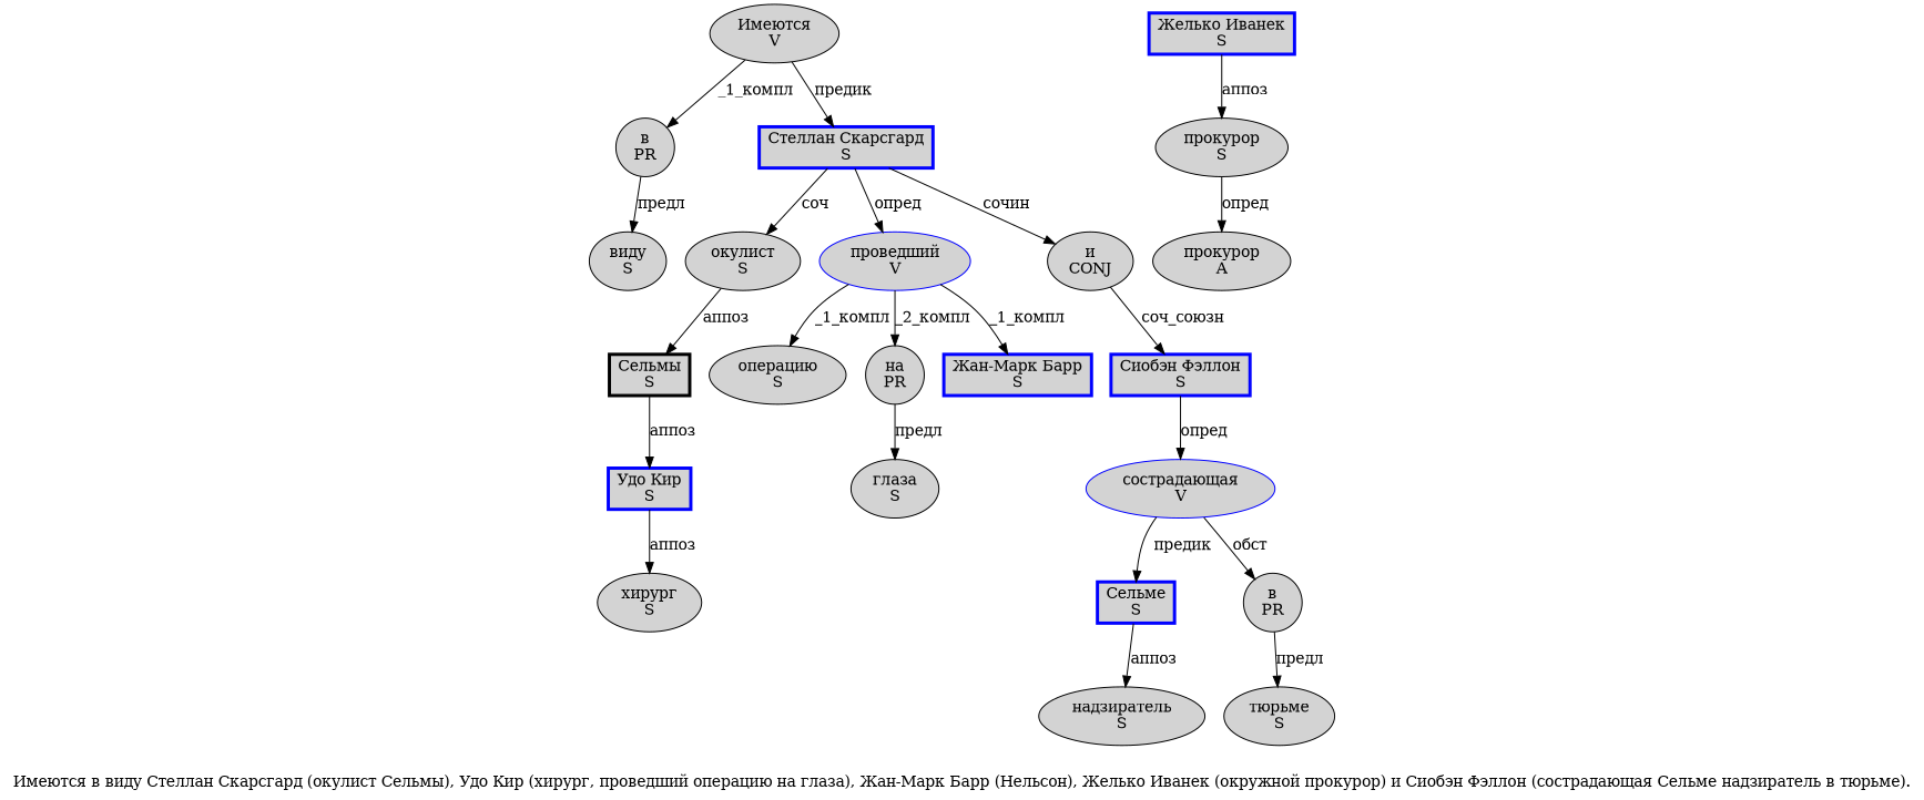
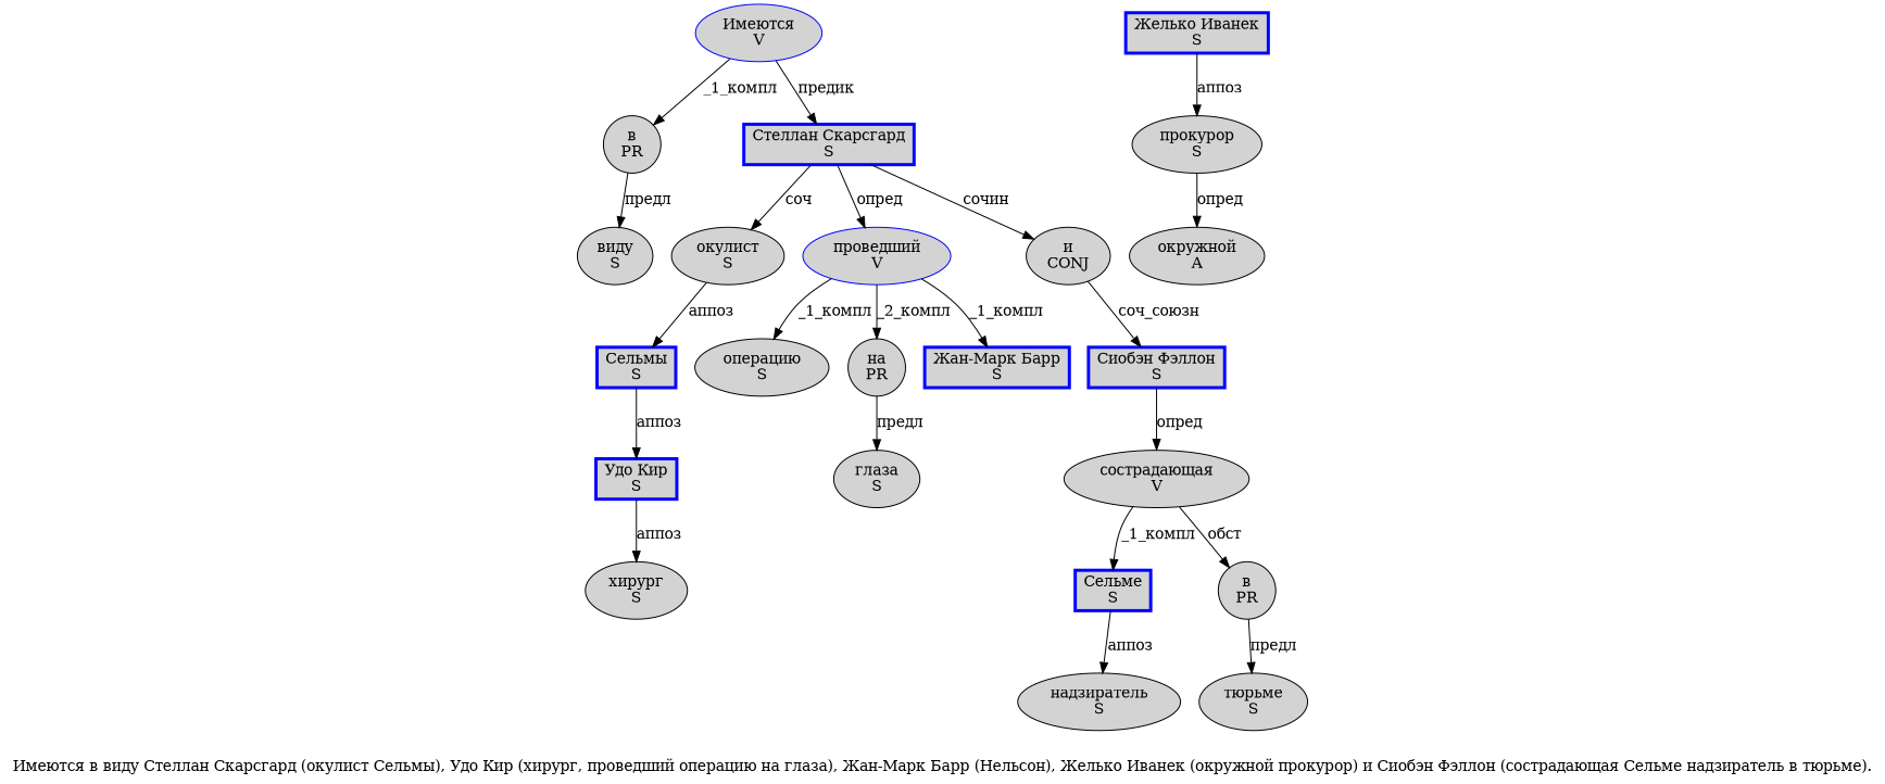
  digraph {
    label="Имеются в виду Стеллан Скарсгард (окулист Сельмы), Удо Кир (хирург, проведший операцию на глаза), Жан-Марк Барр (Нельсон), Желько Иванек (окружной прокурор) и Сиобэн Фэллон (сострадающая Сельме надзиратель в тюрьме)."
    node [fillcolor=lightgray penwidth=1 shape=ellipse style=filled]
-   n1 [label="Имеются\nV"]
+   n1 [label="Имеются\nV" color=blue]
    n2 [label="в\nPR"]
    n3 [color=blue label="Стеллан Скарсгард\nS" penwidth=3 shape=box]
    n4 [label="виду\nS"]
    n5 [label="окулист\nS"]
    n6 [color=blue label="проведший\nV"]
    n7 [label="и\nCONJ"]
-   n8 [color=black label="Сельмы\nS" penwidth=3 shape=box]
+   n8 [color=blue label="Сельмы\nS" penwidth=3 shape=box]
    n9 [label="операцию\nS"]
    n10 [label="на\nPR"]
    n11 [color=blue label="Жан-Марк Барр\nS" penwidth=3 shape=box]
    n12 [color=blue label="Сиобэн Фэллон\nS" penwidth=3 shape=box]
    n13 [color=blue label="Удо Кир\nS" penwidth=3 shape=box]
    n14 [label="хирург\nS"]
    n15 [label="глаза\nS"]
    n16 [color=blue label="Желько Иванек\nS" penwidth=3 shape=box]
    n17 [label="прокурор\nS"]
-   n18 [label="прокурор\nA"]
-   n19 [label="сострадающая\nV" color=blue]
+   n18 [label="окружной\nA"]
+   n19 [label="сострадающая\nV"]
    n20 [color=blue label="Сельме\nS" penwidth=3 shape=box]
    n21 [label="в\nPR"]
    n22 [label="надзиратель\nS"]
    n23 [label="тюрьме\nS"]
    n1 -> n2 [label="_1_компл"]
    n1 -> n3 [label="предик"]
    n2 -> n4 [label="предл"]
    n3 -> n5 [label="соч"]
    n3 -> n6 [label="опред"]
    n3 -> n7 [label="сочин"]
    n5 -> n8 [label="аппоз"]
    n6 -> n9 [label="_1_компл"]
    n6 -> n10 [label="_2_компл"]
    n6 -> n11 [label="_1_компл"]
    n7 -> n12 [label="соч_союзн"]
    n8 -> n13 [label="аппоз"]
    n10 -> n15 [label="предл"]
    n12 -> n19 [label="опред"]
    n13 -> n14 [label="аппоз"]
    n16 -> n17 [label="аппоз"]
    n17 -> n18 [label="опред"]
-   n19 -> n20 [label="предик"]
+   n19 -> n20 [label="_1_компл"]
    n19 -> n21 [label="обст"]
    n20 -> n22 [label="аппоз"]
    n21 -> n23 [label="предл"]
  }
